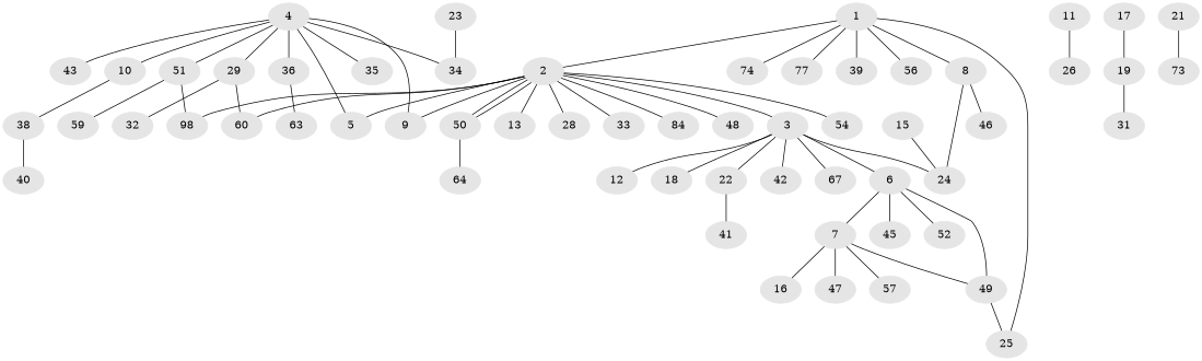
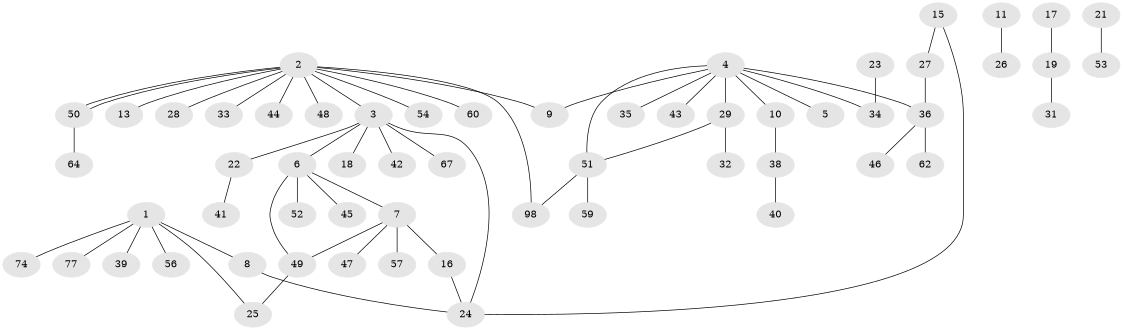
  graph {
    node [color=gray90 style=filled]
    1
    2
    8
    n4 [label=74]
    25
    n6 [label=77]
    39
    56
    3
    5
    9
    13
    28
    33
-   44 [label=84]
+   44
    48
    50
    54
    n19 [label=98]
    60
    24
    46
    15
+   27
    6
-   12
    18
    22
    42
    n30 [label=67]
    64
    4
    10
    29
    34
    35
    36
    43
    51
    7
    45
    49
    52
    11
    26
    41
    23
    38
    17
    19
    32
-   62 [label=63]
+   62
    59
    16
    47
    57
    21
-   53 [label=73]
+   53
    31
    40
-   1 -- 2
    1 -- 8
    1 -- n4
    1 -- 25
    1 -- n6
    1 -- 39
    1 -- 56
    2 -- 3
-   2 -- 5
    2 -- 9
    2 -- 13
    2 -- 28
    2 -- 33
    2 -- 44
    2 -- 48
    2 -- 50
    2 -- 50
    2 -- 54
    2 -- n19
    2 -- 60
    8 -- 24
-   8 -- 46
+   36 -- 46
    3 -- 24
    3 -- 6
-   3 -- 12
    3 -- 18
    3 -- 22
    3 -- 42
    3 -- n30
    50 -- 64
    15 -- 24
+   15 -- 27
+   27 -- 36
    6 -- 7
    6 -- 45
    6 -- 49
    6 -- 52
    22 -- 41
    4 -- 5
    4 -- 9
    4 -- 10
    4 -- 29
    4 -- 34
    4 -- 35
    4 -- 36
    4 -- 43
    4 -- 51
    10 -- 38
-   29 -- 60
+   29 -- 51
    29 -- 32
    36 -- 62
    51 -- n19
    51 -- 59
    7 -- 49
    7 -- 16
    7 -- 47
    7 -- 57
    49 -- 25
    11 -- 26
    23 -- 34
    38 -- 40
    17 -- 19
    19 -- 31
+   16 -- 24
    21 -- 53
  }
